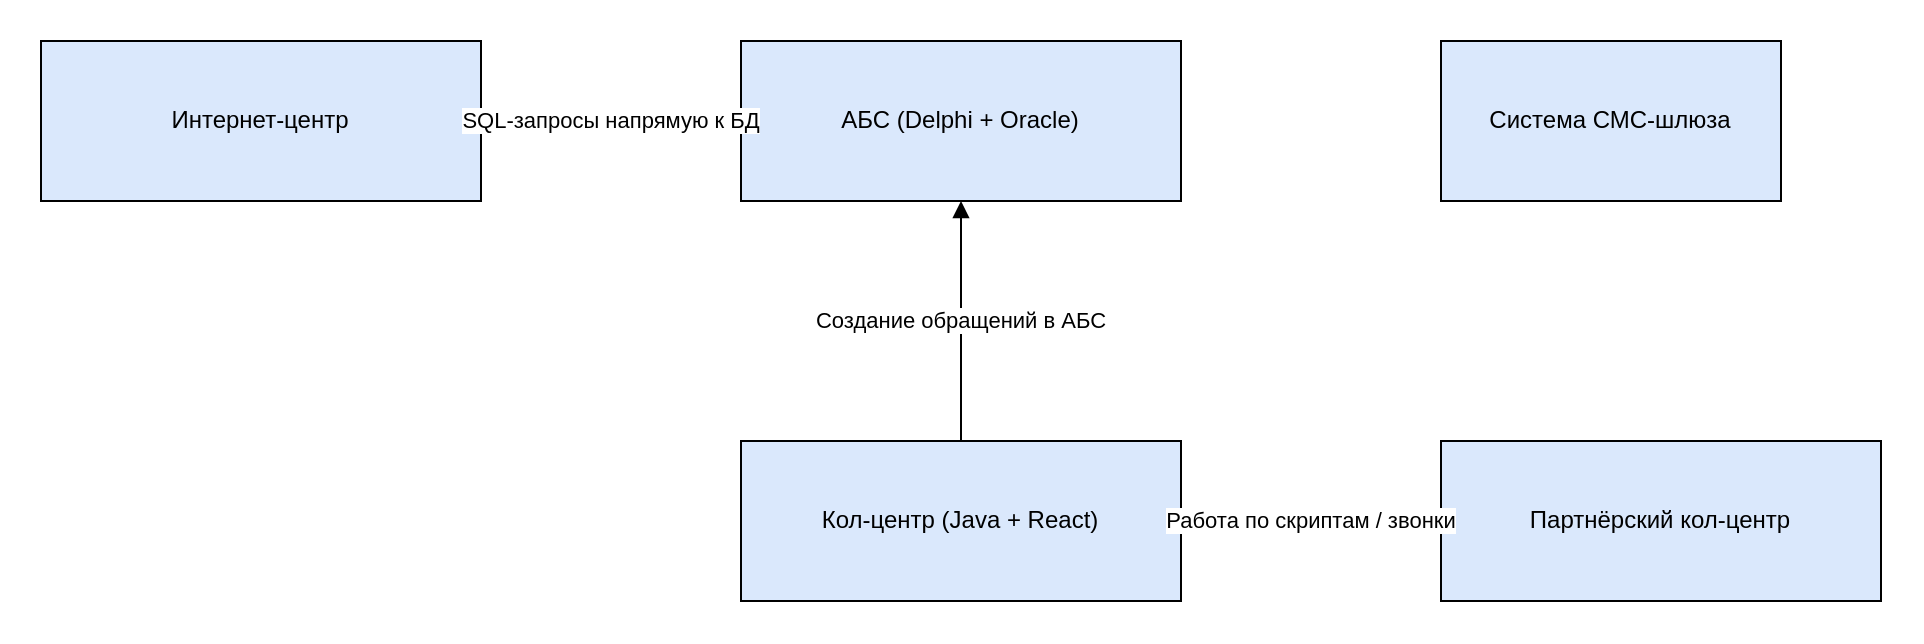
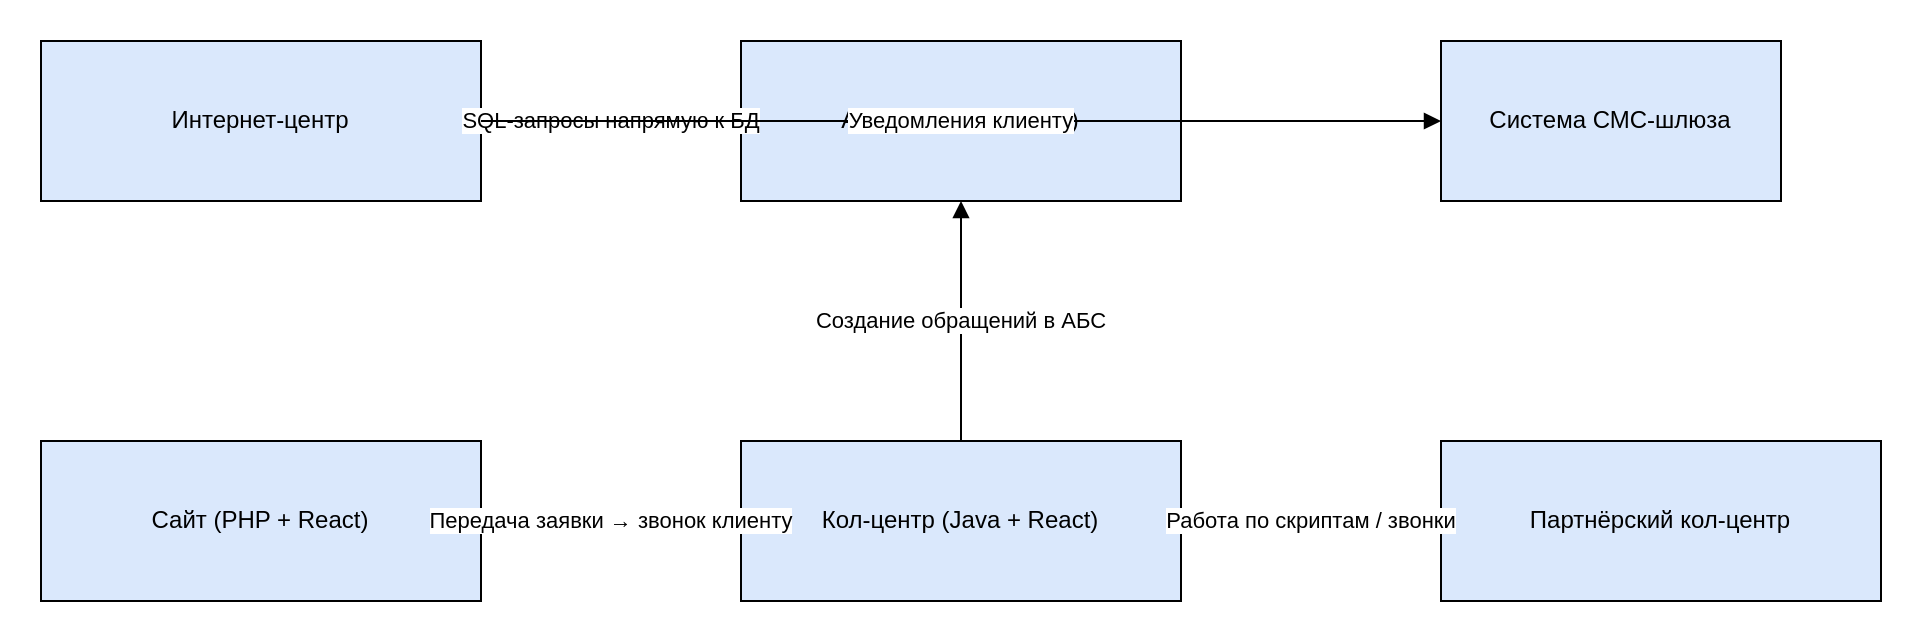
  <mxCell id="0" />
  <mxCell id="1" parent="0" />
  <mxCell id="2" value="Интернет-центр" style="shape=rectangle;whiteSpace=wrap;html=1;fillColor=#dae8fc;" vertex="1" parent="1"><mxGeometry x="20" y="20" width="220" height="80" as="geometry" /></mxCell>
  <mxCell id="3" value="АБС (Delphi + Oracle)" style="shape=rectangle;whiteSpace=wrap;html=1;fillColor=#dae8fc;" vertex="1" parent="1"><mxGeometry x="370" y="20" width="220" height="80" as="geometry" /></mxCell>
+ <mxCell id="4" value="Сайт (PHP + React)" style="shape=rectangle;whiteSpace=wrap;html=1;fillColor=#dae8fc;" vertex="1" parent="1"><mxGeometry x="20" y="220" width="220" height="80" as="geometry" /></mxCell>
  <mxCell id="5" value="Кол-центр (Java + React)" style="shape=rectangle;whiteSpace=wrap;html=1;fillColor=#dae8fc;" vertex="1" parent="1"><mxGeometry x="370" y="220" width="220" height="80" as="geometry" /></mxCell>
  <mxCell id="6" value="Система СМС-шлюза" style="shape=rectangle;whiteSpace=wrap;html=1;fillColor=#dae8fc;" vertex="1" parent="1"><mxGeometry x="720" y="20" width="170" height="80" as="geometry" /></mxCell>
  <mxCell id="7" value="Партнёрский кол-центр" style="shape=rectangle;whiteSpace=wrap;html=1;fillColor=#dae8fc;" vertex="1" parent="1"><mxGeometry x="720" y="220" width="220" height="80" as="geometry" /></mxCell>
  <mxCell id="8" value="SQL-запросы напрямую к БД" style="edgeStyle=orthogonalEdgeStyle;rounded=1;html=1;endArrow=block;" edge="1" parent="1" source="2" target="3"><mxGeometry relative="1" as="geometry" /></mxCell>
+ <mxCell id="9" value="Уведомления клиенту" style="edgeStyle=orthogonalEdgeStyle;rounded=1;html=1;endArrow=block;" edge="1" parent="1" source="2" target="6"><mxGeometry relative="1" as="geometry" /></mxCell>
+ <mxCell id="10" value="Передача заявки → звонок клиенту" style="edgeStyle=orthogonalEdgeStyle;rounded=1;html=1;endArrow=block;" edge="1" parent="1" source="4" target="5"><mxGeometry relative="1" as="geometry" /></mxCell>
  <mxCell id="11" value="Создание обращений в АБС" style="edgeStyle=orthogonalEdgeStyle;rounded=1;html=1;endArrow=block;" edge="1" parent="1" source="5" target="3"><mxGeometry relative="1" as="geometry" /></mxCell>
  <mxCell id="12" value="Работа по скриптам / звонки" style="edgeStyle=orthogonalEdgeStyle;rounded=1;html=1;endArrow=block;" edge="1" parent="1" source="7" target="5"><mxGeometry relative="1" as="geometry" /></mxCell>
